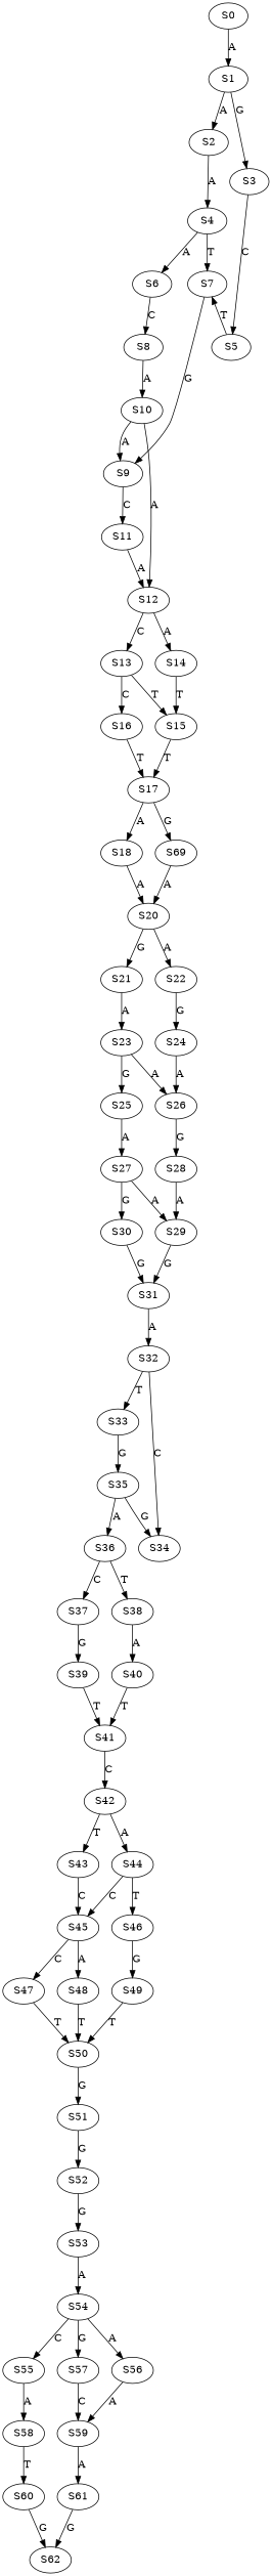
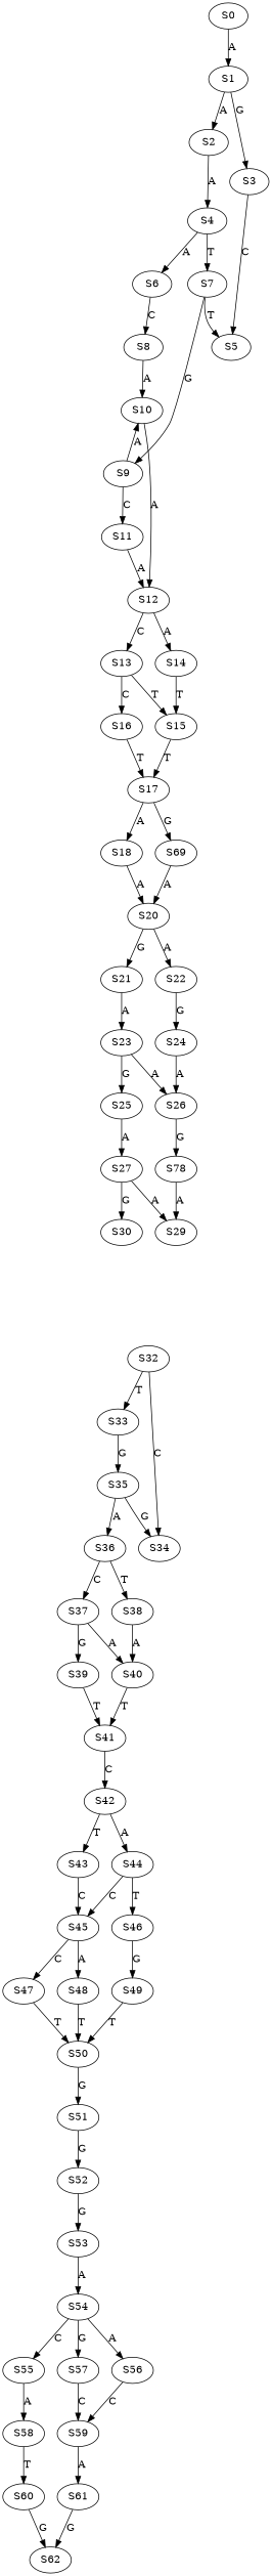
  strict digraph {
    S0
    S1
    S2
    S3
    S4
    S5
    S6
    S7
    S8
    S9
    S10
    S11
    S12
    S13
    S14
    S15
    S16
    S17
    S18
    n20 [label=S69]
    S20
    S21
    S22
    S23
    S24
    S25
    S26
    S27
-   S28
+   S28 [label=S78]
    S29
    S30
-   S31
    S32
    S33
    S34
    S35
    S36
    S37
    S38
    S39
    S40
    S41
    S42
    S43
    S44
    S45
    S46
    S47
    S48
    S49
    S50
    S51
    S52
    S53
    S54
    S55
    S56
    S57
    S58
    S59
    S60
    S61
    S62
    S0 -> S1 [label=A]
    S1 -> S2 [label=A]
    S1 -> S3 [label=G]
    S2 -> S4 [label=A]
    S3 -> S5 [label=C]
    S4 -> S6 [label=A]
    S4 -> S7 [label=T]
-   S5 -> S7 [label=T]
+   S7 -> S5 [label=T]
    S6 -> S8 [label=C]
    S7 -> S9 [label=G]
    S8 -> S10 [label=A]
-   S10 -> S9 [label=A]
+   S9 -> S10 [label=A]
    S9 -> S11 [label=C]
    S10 -> S12 [label=A]
    S11 -> S12 [label=A]
    S12 -> S13 [label=C]
    S12 -> S14 [label=A]
    S13 -> S15 [label=T]
    S13 -> S16 [label=C]
    S14 -> S15 [label=T]
    S15 -> S17 [label=T]
    S16 -> S17 [label=T]
    S17 -> S18 [label=A]
    S17 -> n20 [label=G]
    S18 -> S20 [label=A]
    n20 -> S20 [label=A]
    S20 -> S21 [label=G]
    S20 -> S22 [label=A]
    S21 -> S23 [label=A]
    S22 -> S24 [label=G]
    S23 -> S25 [label=G]
    S23 -> S26 [label=A]
    S24 -> S26 [label=A]
    S25 -> S27 [label=A]
    S26 -> S28 [label=G]
    S27 -> S29 [label=A]
    S27 -> S30 [label=G]
    S28 -> S29 [label=A]
-   S29 -> S31 [label=G]
-   S30 -> S31 [label=G]
-   S31 -> S32 [label=A]
    S32 -> S33 [label=T]
    S32 -> S34 [label=C]
    S33 -> S35 [label=G]
    S35 -> S34 [label=G]
    S35 -> S36 [label=A]
    S36 -> S37 [label=C]
    S36 -> S38 [label=T]
    S37 -> S39 [label=G]
+   S37 -> S40 [label=A]
    S38 -> S40 [label=A]
    S39 -> S41 [label=T]
    S40 -> S41 [label=T]
    S41 -> S42 [label=C]
    S42 -> S43 [label=T]
    S42 -> S44 [label=A]
    S43 -> S45 [label=C]
    S44 -> S45 [label=C]
    S44 -> S46 [label=T]
    S45 -> S47 [label=C]
    S45 -> S48 [label=A]
    S46 -> S49 [label=G]
    S47 -> S50 [label=T]
    S48 -> S50 [label=T]
    S49 -> S50 [label=T]
    S50 -> S51 [label=G]
    S51 -> S52 [label=G]
    S52 -> S53 [label=G]
    S53 -> S54 [label=A]
    S54 -> S55 [label=C]
    S54 -> S56 [label=A]
    S54 -> S57 [label=G]
    S55 -> S58 [label=A]
-   S56 -> S59 [label=A]
+   S56 -> S59 [label=C]
    S57 -> S59 [label=C]
    S58 -> S60 [label=T]
    S59 -> S61 [label=A]
    S60 -> S62 [label=G]
    S61 -> S62 [label=G]
  }
